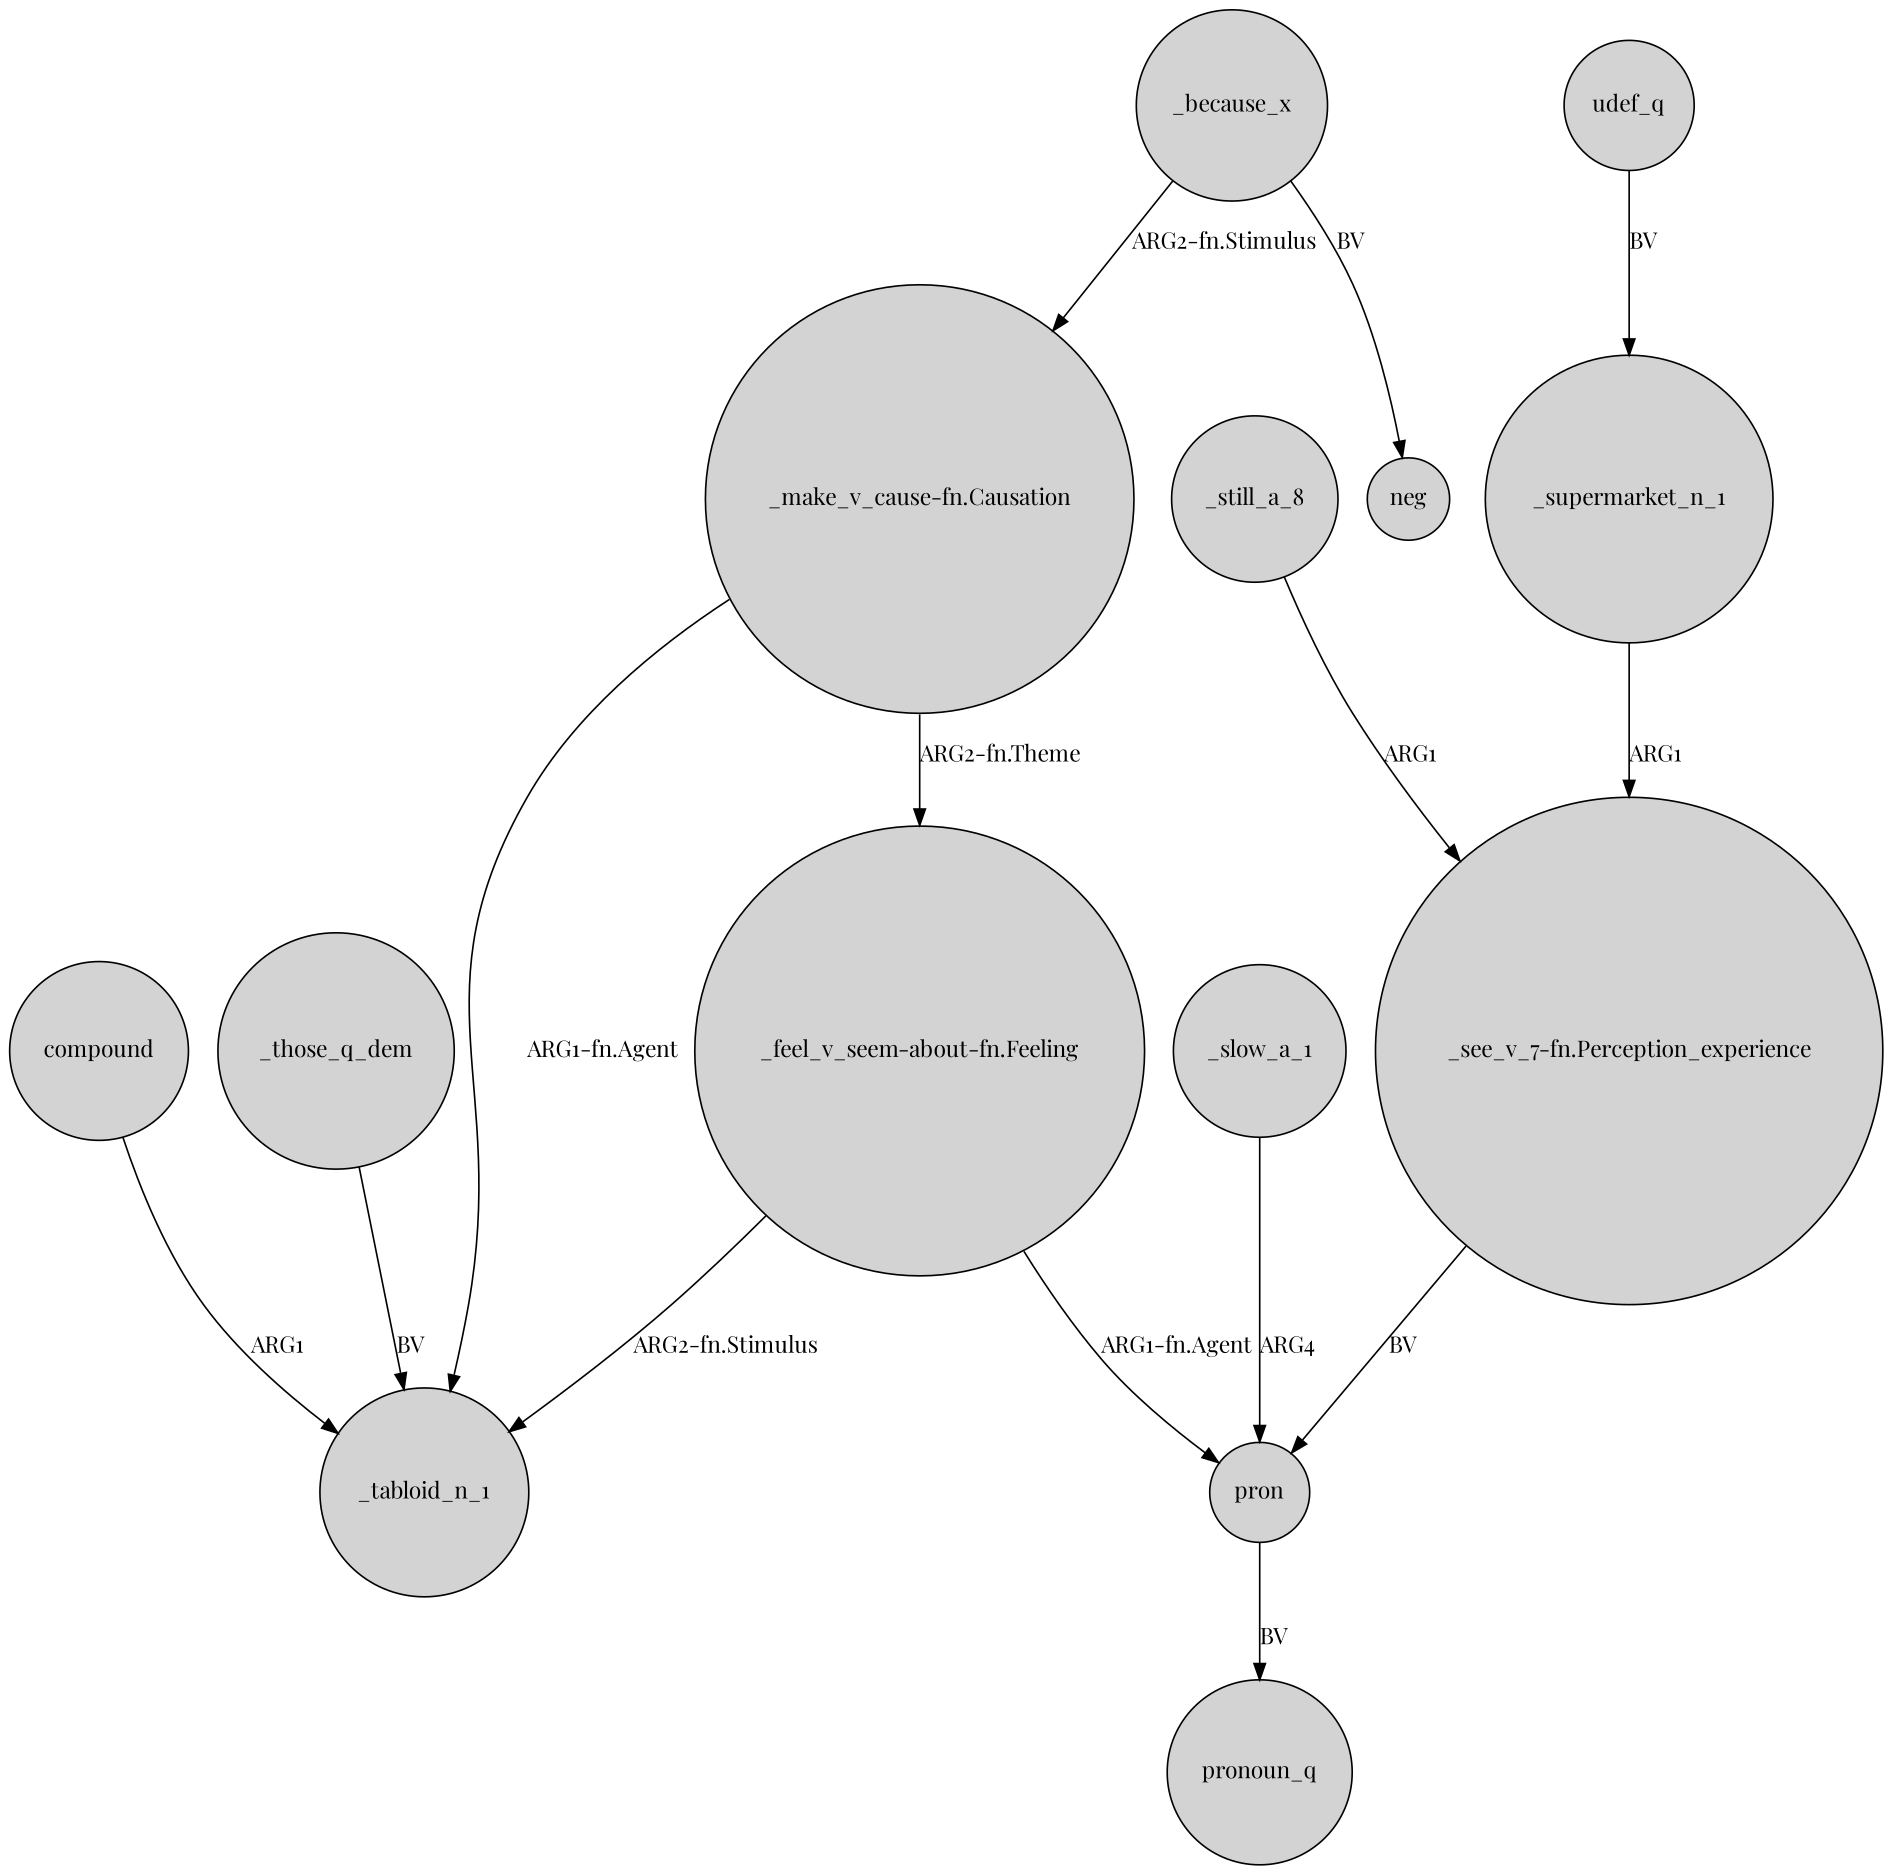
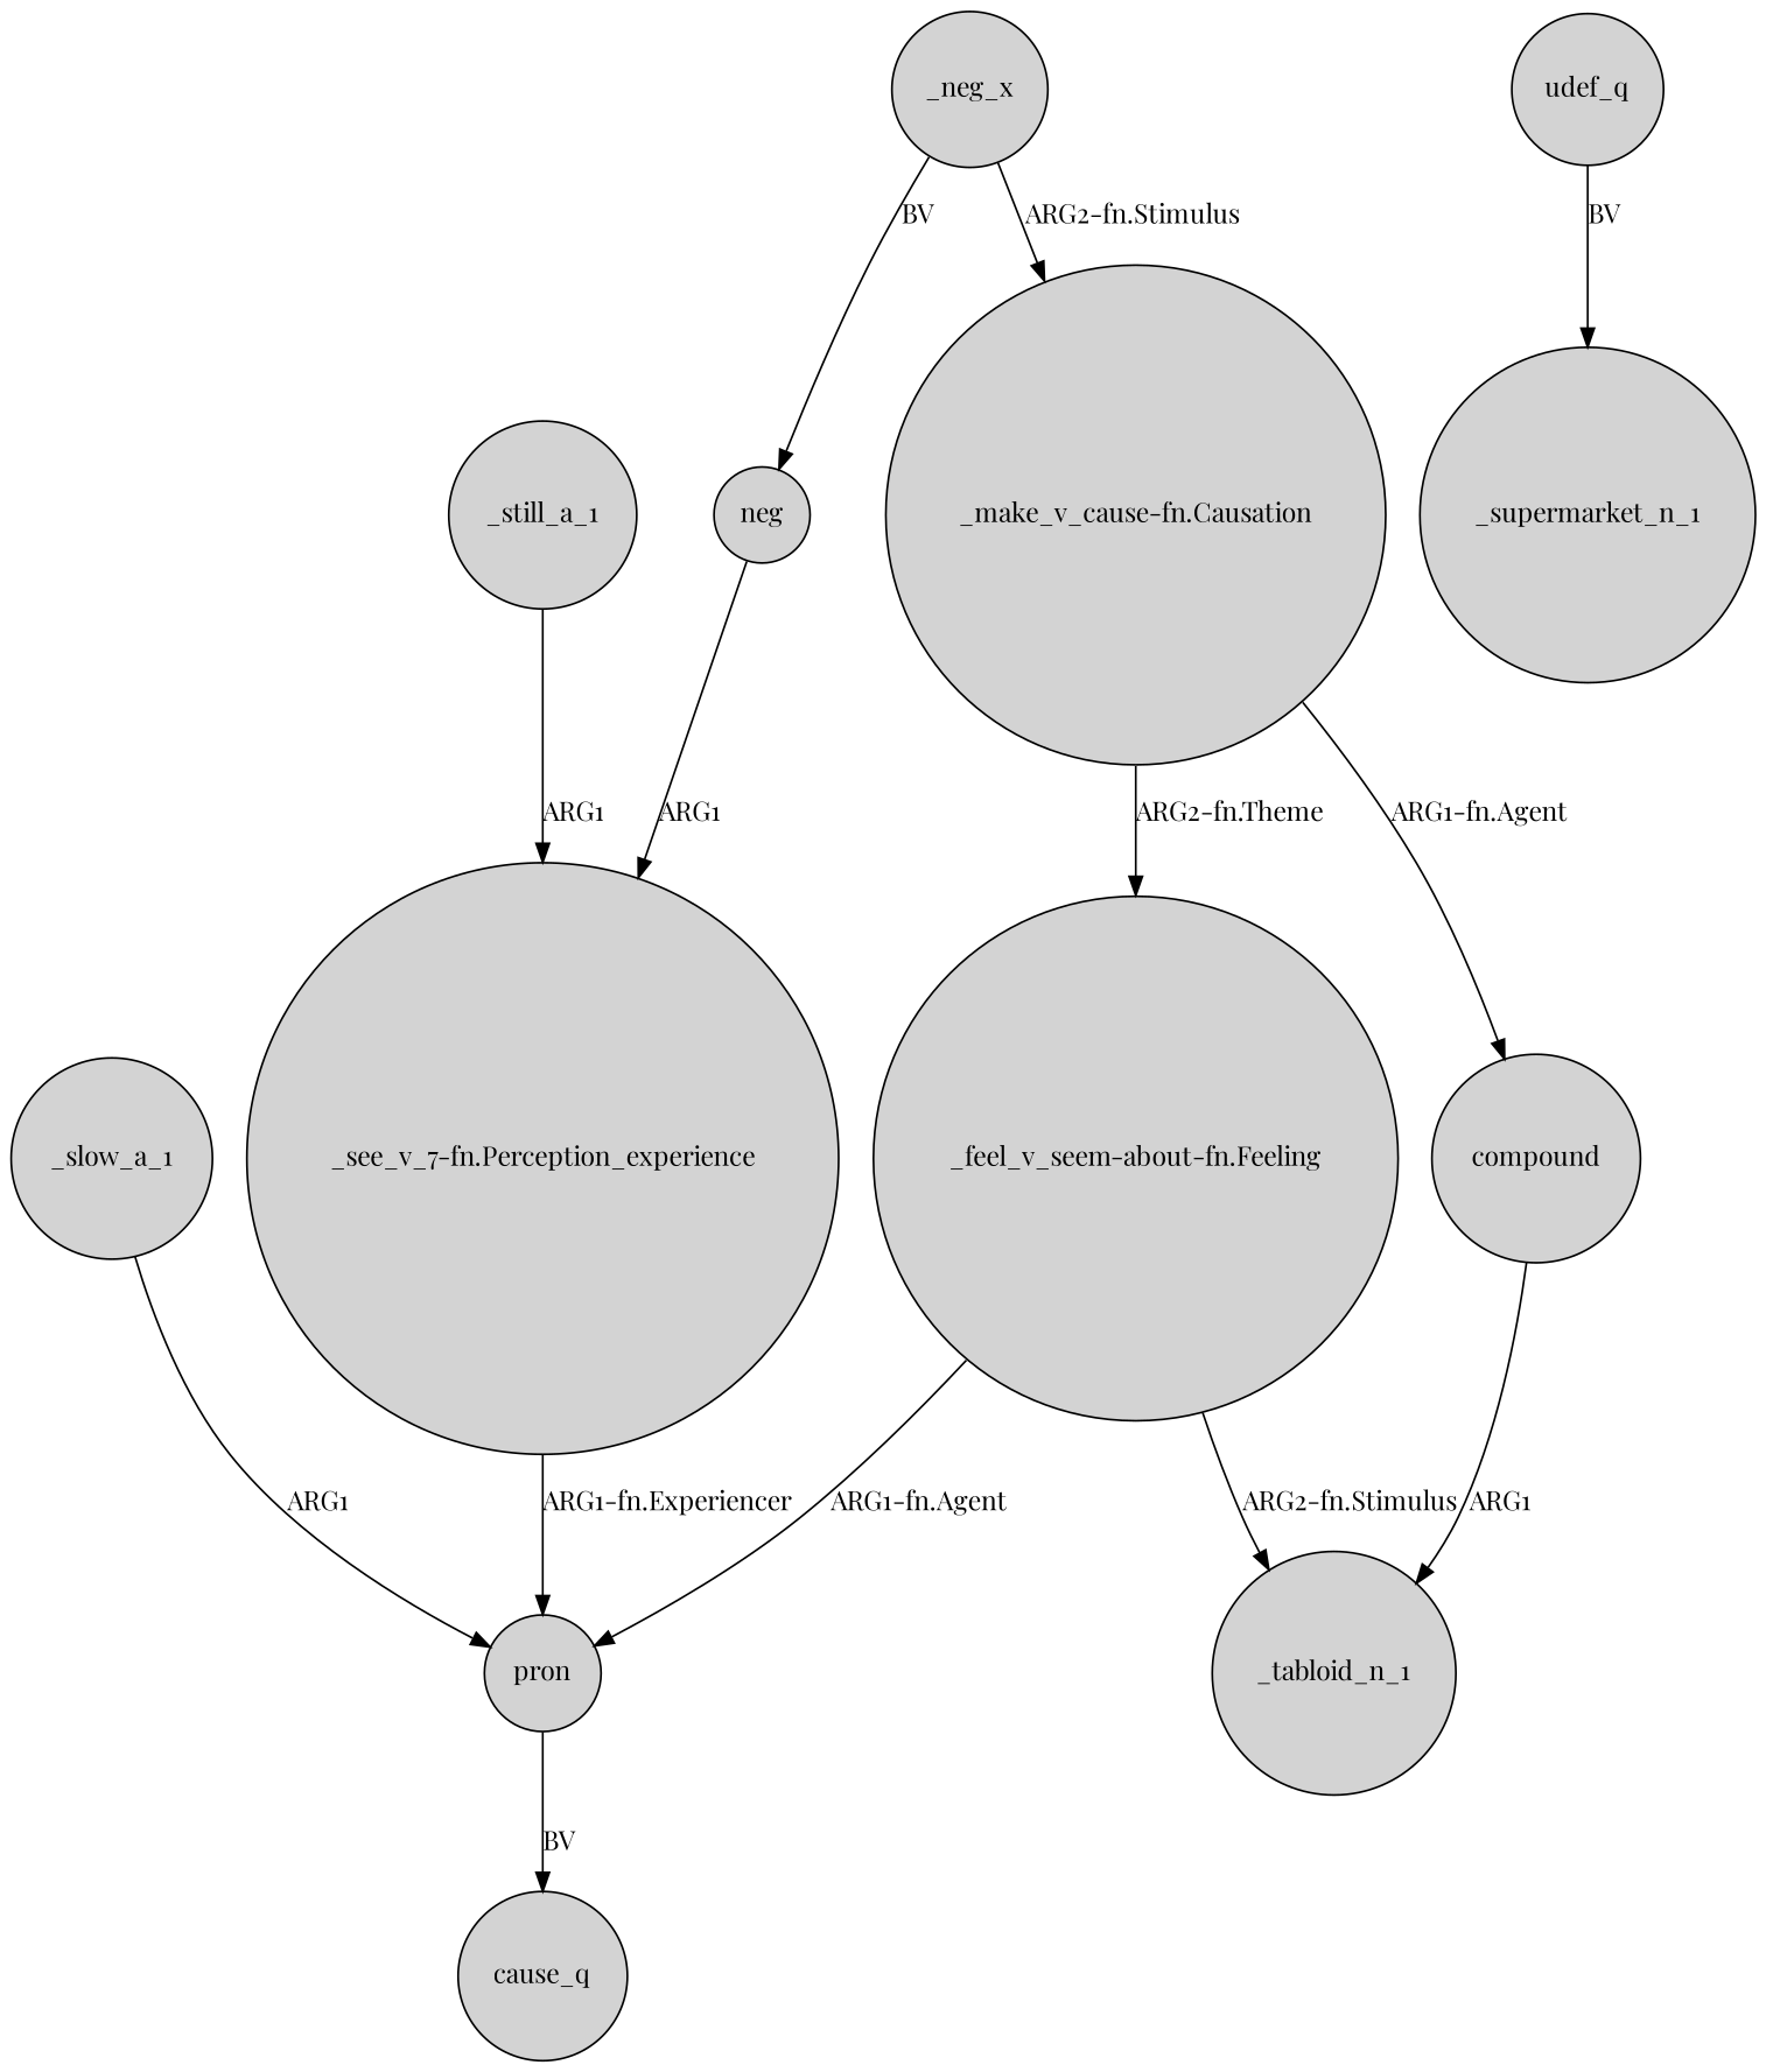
  digraph {
    fontname="Playfair Display"
    node [fontname="Playfair Display" shape=circle style=filled]
    edge [fontname="Playfair Display"]
    "_make_v_cause-fn.Causation"
    "_feel_v_seem-about-fn.Feeling"
    _tabloid_n_1
    pron
    _slow_a_1
-   pronoun_q
+   pronoun_q [label=cause_q]
    n7 [label="_see_v_7-fn.Perception_experience"]
-   _still_a_1 [label=_still_a_8]
+   _still_a_1
    compound
    neg
    udef_q
    _supermarket_n_1
-   _because_x
-   _those_q_dem
+   _because_x [label=_neg_x]
    "_make_v_cause-fn.Causation" -> "_feel_v_seem-about-fn.Feeling" [label="ARG2-fn.Theme"]
-   "_make_v_cause-fn.Causation" -> _tabloid_n_1 [label="ARG1-fn.Agent"]
+   "_make_v_cause-fn.Causation" -> compound [label="ARG1-fn.Agent"]
    "_feel_v_seem-about-fn.Feeling" -> _tabloid_n_1 [label="ARG2-fn.Stimulus"]
    "_feel_v_seem-about-fn.Feeling" -> pron [label="ARG1-fn.Agent"]
    pron -> pronoun_q [label=BV]
-   _slow_a_1 -> pron [label=ARG4]
-   n7 -> pron [label=BV]
+   _slow_a_1 -> pron [label=ARG1]
+   n7 -> pron [label="ARG1-fn.Experiencer"]
    _still_a_1 -> n7 [label=ARG1]
    compound -> _tabloid_n_1 [label=ARG1]
-   _supermarket_n_1 -> n7 [label=ARG1]
+   neg -> n7 [label=ARG1]
    udef_q -> _supermarket_n_1 [label=BV]
    _because_x -> "_make_v_cause-fn.Causation" [label="ARG2-fn.Stimulus"]
    _because_x -> neg [label=BV]
-   _those_q_dem -> _tabloid_n_1 [label=BV]
  }
